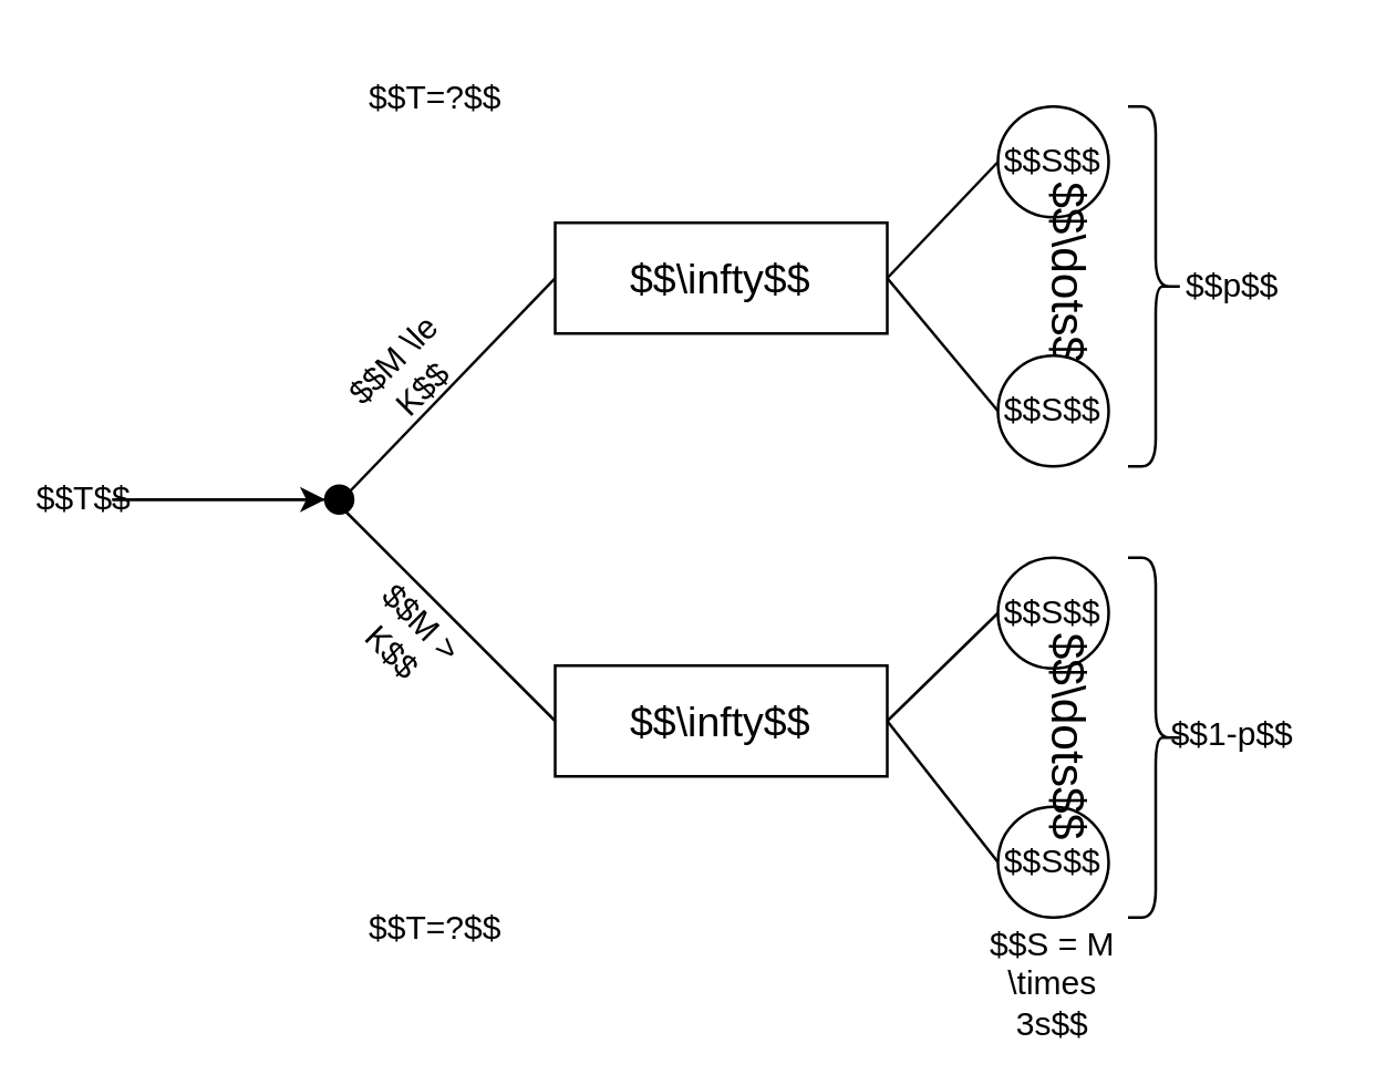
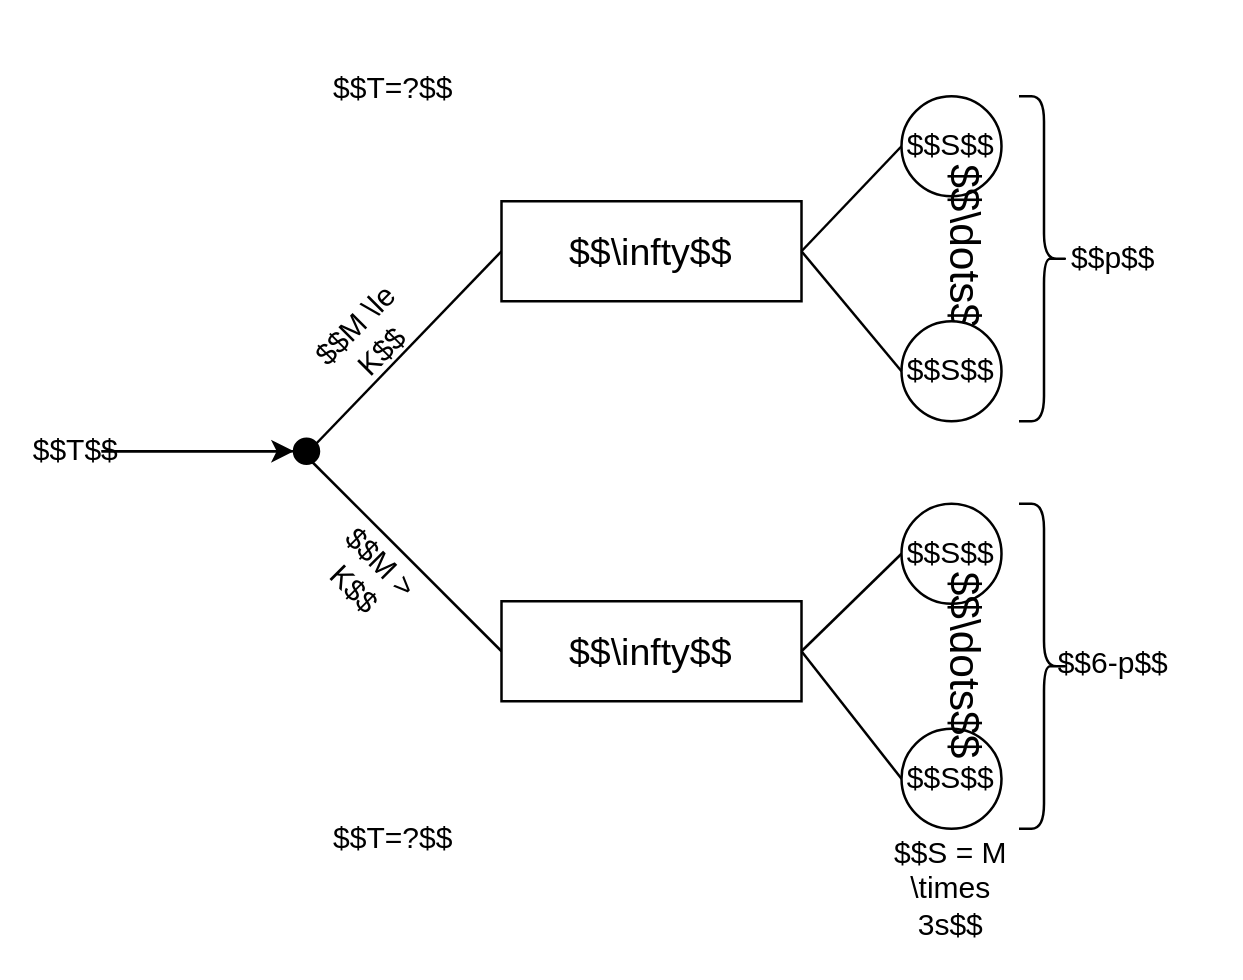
  <mxCell id="0" />
  <mxCell id="1" parent="0" />
  <mxCell id="2" value="" style="endArrow=none;html=1;rounded=0;" parent="1" source="25" edge="1"><mxGeometry width="50" height="50" relative="1" as="geometry"><mxPoint x="40" y="180" as="sourcePoint" /><mxPoint x="120" y="180" as="targetPoint" /></mxGeometry></mxCell>
  <mxCell id="3" value="" style="ellipse;whiteSpace=wrap;html=1;strokeColor=#000000;fillColor=#000000;" parent="1" vertex="1"><mxGeometry x="117" y="175" width="10" height="10" as="geometry" /></mxCell>
  <mxCell id="4" value="" style="endArrow=none;html=1;rounded=0;" parent="1" edge="1"><mxGeometry width="50" height="50" relative="1" as="geometry"><mxPoint x="122" y="181" as="sourcePoint" /><mxPoint x="200" y="100" as="targetPoint" /></mxGeometry></mxCell>
  <mxCell id="5" value="" style="endArrow=none;html=1;rounded=0;" parent="1" edge="1"><mxGeometry width="50" height="50" relative="1" as="geometry"><mxPoint x="200" y="260" as="sourcePoint" /><mxPoint x="120" y="180" as="targetPoint" /></mxGeometry></mxCell>
  <mxCell id="6" value="$$M \le K$$" style="text;html=1;strokeColor=none;fillColor=none;align=center;verticalAlign=middle;whiteSpace=wrap;rounded=0;rotation=-45;" parent="1" vertex="1"><mxGeometry x="117" y="120" width="60" height="30" as="geometry" /></mxCell>
  <mxCell id="7" value="&lt;font style=&quot;font-size: 15px;&quot;&gt;$$\infty$$&lt;/font&gt;" style="rounded=0;whiteSpace=wrap;html=1;" parent="1" vertex="1"><mxGeometry x="200" y="80" width="120" height="40" as="geometry" /></mxCell>
  <mxCell id="8" value="" style="endArrow=none;html=1;rounded=0;entryX=0;entryY=0.5;entryDx=0;entryDy=0;" parent="1" target="9" edge="1"><mxGeometry width="50" height="50" relative="1" as="geometry"><mxPoint x="320" y="100" as="sourcePoint" /><mxPoint x="360" y="100" as="targetPoint" /></mxGeometry></mxCell>
  <mxCell id="9" value="$$S$$" style="ellipse;whiteSpace=wrap;html=1;" parent="1" vertex="1"><mxGeometry x="360" y="38" width="40" height="40" as="geometry" /></mxCell>
  <mxCell id="10" value="&lt;font style=&quot;font-size: 15px;&quot;&gt;$$\infty$$&lt;/font&gt;" style="rounded=0;whiteSpace=wrap;html=1;" parent="1" vertex="1"><mxGeometry x="200" y="240" width="120" height="40" as="geometry" /></mxCell>
  <mxCell id="11" value="$$M &amp;gt; K$$" style="text;html=1;strokeColor=none;fillColor=none;align=center;verticalAlign=middle;whiteSpace=wrap;rounded=0;rotation=45;" parent="1" vertex="1"><mxGeometry x="117" y="215" width="60" height="30" as="geometry" /></mxCell>
  <mxCell id="12" value="&lt;font style=&quot;font-size: 17px;&quot;&gt;$$\dots$$&lt;/font&gt;" style="text;html=1;strokeColor=none;fillColor=none;align=center;verticalAlign=middle;whiteSpace=wrap;rounded=0;rotation=90;" parent="1" vertex="1"><mxGeometry x="355" y="88" width="60" height="30" as="geometry" /></mxCell>
  <mxCell id="13" value="$$S$$" style="ellipse;whiteSpace=wrap;html=1;" parent="1" vertex="1"><mxGeometry x="360" y="128" width="40" height="40" as="geometry" /></mxCell>
  <mxCell id="14" value="" style="endArrow=none;html=1;rounded=0;entryX=0;entryY=0.5;entryDx=0;entryDy=0;exitX=1;exitY=0.5;exitDx=0;exitDy=0;" parent="1" source="7" target="13" edge="1"><mxGeometry width="50" height="50" relative="1" as="geometry"><mxPoint x="330" y="110" as="sourcePoint" /><mxPoint x="370" y="50" as="targetPoint" /></mxGeometry></mxCell>
  <mxCell id="15" value="" style="shape=curlyBracket;whiteSpace=wrap;html=1;rounded=1;flipH=1;labelPosition=right;verticalLabelPosition=middle;align=left;verticalAlign=middle;" parent="1" vertex="1"><mxGeometry x="407" y="38" width="20" height="130" as="geometry" /></mxCell>
  <mxCell id="16" value="$$p$$" style="text;html=1;strokeColor=none;fillColor=none;align=center;verticalAlign=middle;whiteSpace=wrap;rounded=0;" parent="1" vertex="1"><mxGeometry x="415" y="88" width="60" height="30" as="geometry" /></mxCell>
  <mxCell id="17" value="" style="endArrow=none;html=1;rounded=0;entryX=0;entryY=0.5;entryDx=0;entryDy=0;" parent="1" target="18" edge="1"><mxGeometry width="50" height="50" relative="1" as="geometry"><mxPoint x="320" y="260" as="sourcePoint" /><mxPoint x="360" y="260" as="targetPoint" /></mxGeometry></mxCell>
  <mxCell id="18" value="$$S$$" style="ellipse;whiteSpace=wrap;html=1;" parent="1" vertex="1"><mxGeometry x="360" y="201" width="40" height="40" as="geometry" /></mxCell>
  <mxCell id="19" value="$$S$$" style="ellipse;whiteSpace=wrap;html=1;" parent="1" vertex="1"><mxGeometry x="360" y="291" width="40" height="40" as="geometry" /></mxCell>
  <mxCell id="20" value="" style="endArrow=none;html=1;rounded=0;entryX=0;entryY=0.5;entryDx=0;entryDy=0;exitX=1;exitY=0.5;exitDx=0;exitDy=0;" parent="1" target="19" edge="1"><mxGeometry width="50" height="50" relative="1" as="geometry"><mxPoint x="320" y="260" as="sourcePoint" /><mxPoint x="370" y="210" as="targetPoint" /></mxGeometry></mxCell>
  <mxCell id="21" value="" style="shape=curlyBracket;whiteSpace=wrap;html=1;rounded=1;flipH=1;labelPosition=right;verticalLabelPosition=middle;align=left;verticalAlign=middle;" parent="1" vertex="1"><mxGeometry x="407" y="201" width="20" height="130" as="geometry" /></mxCell>
- <mxCell id="22" value="$$1-p$$" style="text;html=1;strokeColor=none;fillColor=none;align=center;verticalAlign=middle;whiteSpace=wrap;rounded=0;" parent="1" vertex="1"><mxGeometry x="415" y="250" width="60" height="30" as="geometry" /></mxCell>
+ <mxCell id="22" value="$$6-p$$" style="text;html=1;strokeColor=none;fillColor=none;align=center;verticalAlign=middle;whiteSpace=wrap;rounded=0;" parent="1" vertex="1"><mxGeometry x="415" y="250" width="60" height="30" as="geometry" /></mxCell>
  <mxCell id="23" value="" style="edgeStyle=orthogonalEdgeStyle;rounded=0;orthogonalLoop=1;jettySize=auto;html=1;" parent="1" source="25" target="3" edge="1"><mxGeometry relative="1" as="geometry" /></mxCell>
  <mxCell id="24" value="" style="endArrow=none;html=1;rounded=0;" parent="1" target="25" edge="1"><mxGeometry width="50" height="50" relative="1" as="geometry"><mxPoint x="40" y="180" as="sourcePoint" /><mxPoint x="120" y="180" as="targetPoint" /></mxGeometry></mxCell>
  <mxCell id="25" value="$$T$$" style="text;html=1;strokeColor=none;fillColor=none;align=center;verticalAlign=middle;whiteSpace=wrap;rounded=0;" parent="1" vertex="1"><mxGeometry x="20" y="167.5" width="20" height="25" as="geometry" /></mxCell>
  <mxCell id="26" value="$$T=?$$" style="text;html=1;strokeColor=none;fillColor=none;align=center;verticalAlign=middle;whiteSpace=wrap;rounded=0;" parent="1" vertex="1"><mxGeometry x="127" y="20" width="60" height="30" as="geometry" /></mxCell>
  <mxCell id="27" value="&lt;font style=&quot;font-size: 17px;&quot;&gt;$$\dots$$&lt;/font&gt;" style="text;html=1;strokeColor=none;fillColor=none;align=center;verticalAlign=middle;whiteSpace=wrap;rounded=0;rotation=90;" parent="1" vertex="1"><mxGeometry x="355" y="251" width="60" height="30" as="geometry" /></mxCell>
  <mxCell id="28" value="$$S = M \times 3s$$" style="text;html=1;strokeColor=none;fillColor=none;align=center;verticalAlign=middle;whiteSpace=wrap;rounded=0;" parent="1" vertex="1"><mxGeometry x="350" y="340" width="60" height="30" as="geometry" /></mxCell>
  <mxCell id="29" value="$$T=?$$" style="text;html=1;strokeColor=none;fillColor=none;align=center;verticalAlign=middle;whiteSpace=wrap;rounded=0;" vertex="1" parent="1"><mxGeometry x="127" y="320" width="60" height="30" as="geometry" /></mxCell>
